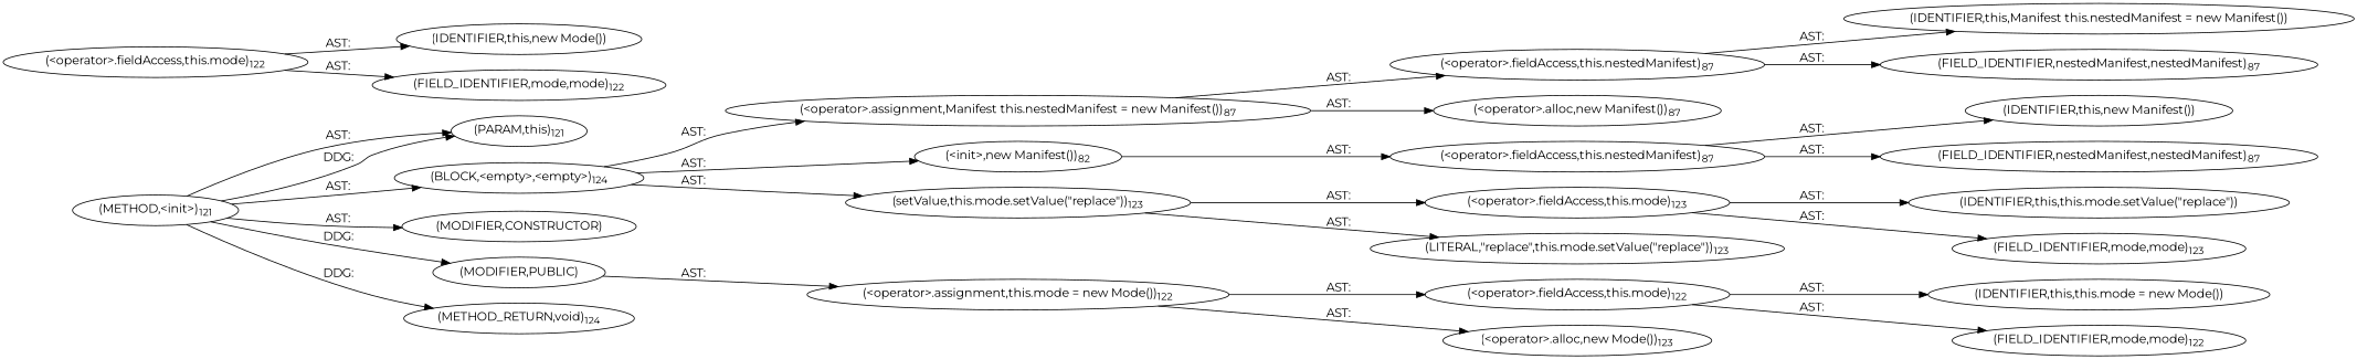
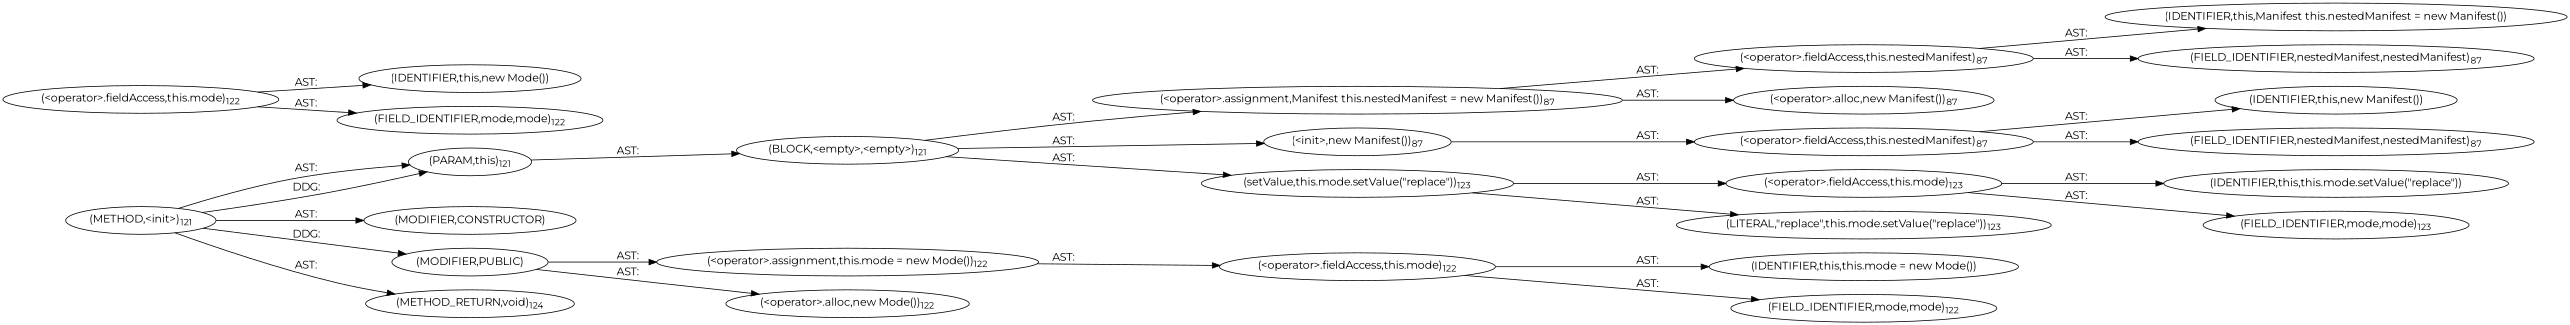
  digraph {
    fontname=Montserrat
    rankdir=LR
    node [fontname=Montserrat]
    edge [fontname=Montserrat]
    n1 [label=<(METHOD,&lt;init&gt;)<SUB>121</SUB>>]
    n2 [label=<(PARAM,this)<SUB>121</SUB>>]
-   n3 [label=<(BLOCK,&lt;empty&gt;,&lt;empty&gt;)<SUB>124</SUB>>]
+   n3 [label=<(BLOCK,&lt;empty&gt;,&lt;empty&gt;)<SUB>121</SUB>>]
    n4 [label=<(MODIFIER,CONSTRUCTOR)>]
    n5 [label=<(MODIFIER,PUBLIC)>]
    n6 [label=<(METHOD_RETURN,void)<SUB>124</SUB>>]
    n7 [label=<(&lt;operator&gt;.assignment,Manifest this.nestedManifest = new Manifest())<SUB>87</SUB>>]
-   n8 [label=<(&lt;init&gt;,new Manifest())<SUB>82</SUB>>]
+   n8 [label=<(&lt;init&gt;,new Manifest())<SUB>87</SUB>>]
    n9 [label=<(setValue,this.mode.setValue(&quot;replace&quot;))<SUB>123</SUB>>]
    n10 [label=<(&lt;operator&gt;.assignment,this.mode = new Mode())<SUB>122</SUB>>]
    n11 [label=<(&lt;operator&gt;.fieldAccess,this.nestedManifest)<SUB>87</SUB>>]
    n12 [label=<(&lt;operator&gt;.alloc,new Manifest())<SUB>87</SUB>>]
    n13 [label=<(&lt;operator&gt;.fieldAccess,this.nestedManifest)<SUB>87</SUB>>]
    n14 [label=<(&lt;operator&gt;.fieldAccess,this.mode)<SUB>122</SUB>>]
-   n15 [label=<(&lt;operator&gt;.alloc,new Mode())<SUB>123</SUB>>]
+   n15 [label=<(&lt;operator&gt;.alloc,new Mode())<SUB>122</SUB>>]
    n16 [label=<(&lt;operator&gt;.fieldAccess,this.mode)<SUB>123</SUB>>]
    n17 [label=<(LITERAL,&quot;replace&quot;,this.mode.setValue(&quot;replace&quot;))<SUB>123</SUB>>]
    n18 [label=<(IDENTIFIER,this,Manifest this.nestedManifest = new Manifest())>]
    n19 [label=<(FIELD_IDENTIFIER,nestedManifest,nestedManifest)<SUB>87</SUB>>]
    n20 [label=<(IDENTIFIER,this,new Manifest())>]
    n21 [label=<(FIELD_IDENTIFIER,nestedManifest,nestedManifest)<SUB>87</SUB>>]
    n22 [label=<(IDENTIFIER,this,this.mode = new Mode())>]
    n23 [label=<(FIELD_IDENTIFIER,mode,mode)<SUB>122</SUB>>]
    n24 [label=<(&lt;operator&gt;.fieldAccess,this.mode)<SUB>122</SUB>>]
    n25 [label=<(IDENTIFIER,this,new Mode())>]
    n26 [label=<(FIELD_IDENTIFIER,mode,mode)<SUB>122</SUB>>]
    n27 [label=<(IDENTIFIER,this,this.mode.setValue(&quot;replace&quot;))>]
    n28 [label=<(FIELD_IDENTIFIER,mode,mode)<SUB>123</SUB>>]
    n1 -> n2 [label="AST: "]
    n1 -> n2 [label="DDG: "]
-   n1 -> n3 [label="AST: "]
+   n2 -> n3 [label="AST: "]
    n1 -> n4 [label="AST: "]
    n1 -> n5 [label="DDG: "]
-   n1 -> n6 [label="DDG: "]
+   n1 -> n6 [label="AST: "]
    n3 -> n7 [label="AST: "]
    n3 -> n8 [label="AST: "]
    n3 -> n9 [label="AST: "]
    n5 -> n10 [label="AST: "]
    n7 -> n11 [label="AST: "]
    n7 -> n12 [label="AST: "]
    n8 -> n13 [label="AST: "]
    n9 -> n16 [label="AST: "]
    n9 -> n17 [label="AST: "]
    n10 -> n14 [label="AST: "]
-   n10 -> n15 [label="AST: "]
+   n5 -> n15 [label="AST: "]
    n11 -> n18 [label="AST: "]
    n11 -> n19 [label="AST: "]
    n13 -> n20 [label="AST: "]
    n13 -> n21 [label="AST: "]
    n14 -> n22 [label="AST: "]
    n14 -> n23 [label="AST: "]
    n16 -> n27 [label="AST: "]
    n16 -> n28 [label="AST: "]
    n24 -> n25 [label="AST: "]
    n24 -> n26 [label="AST: "]
  }
